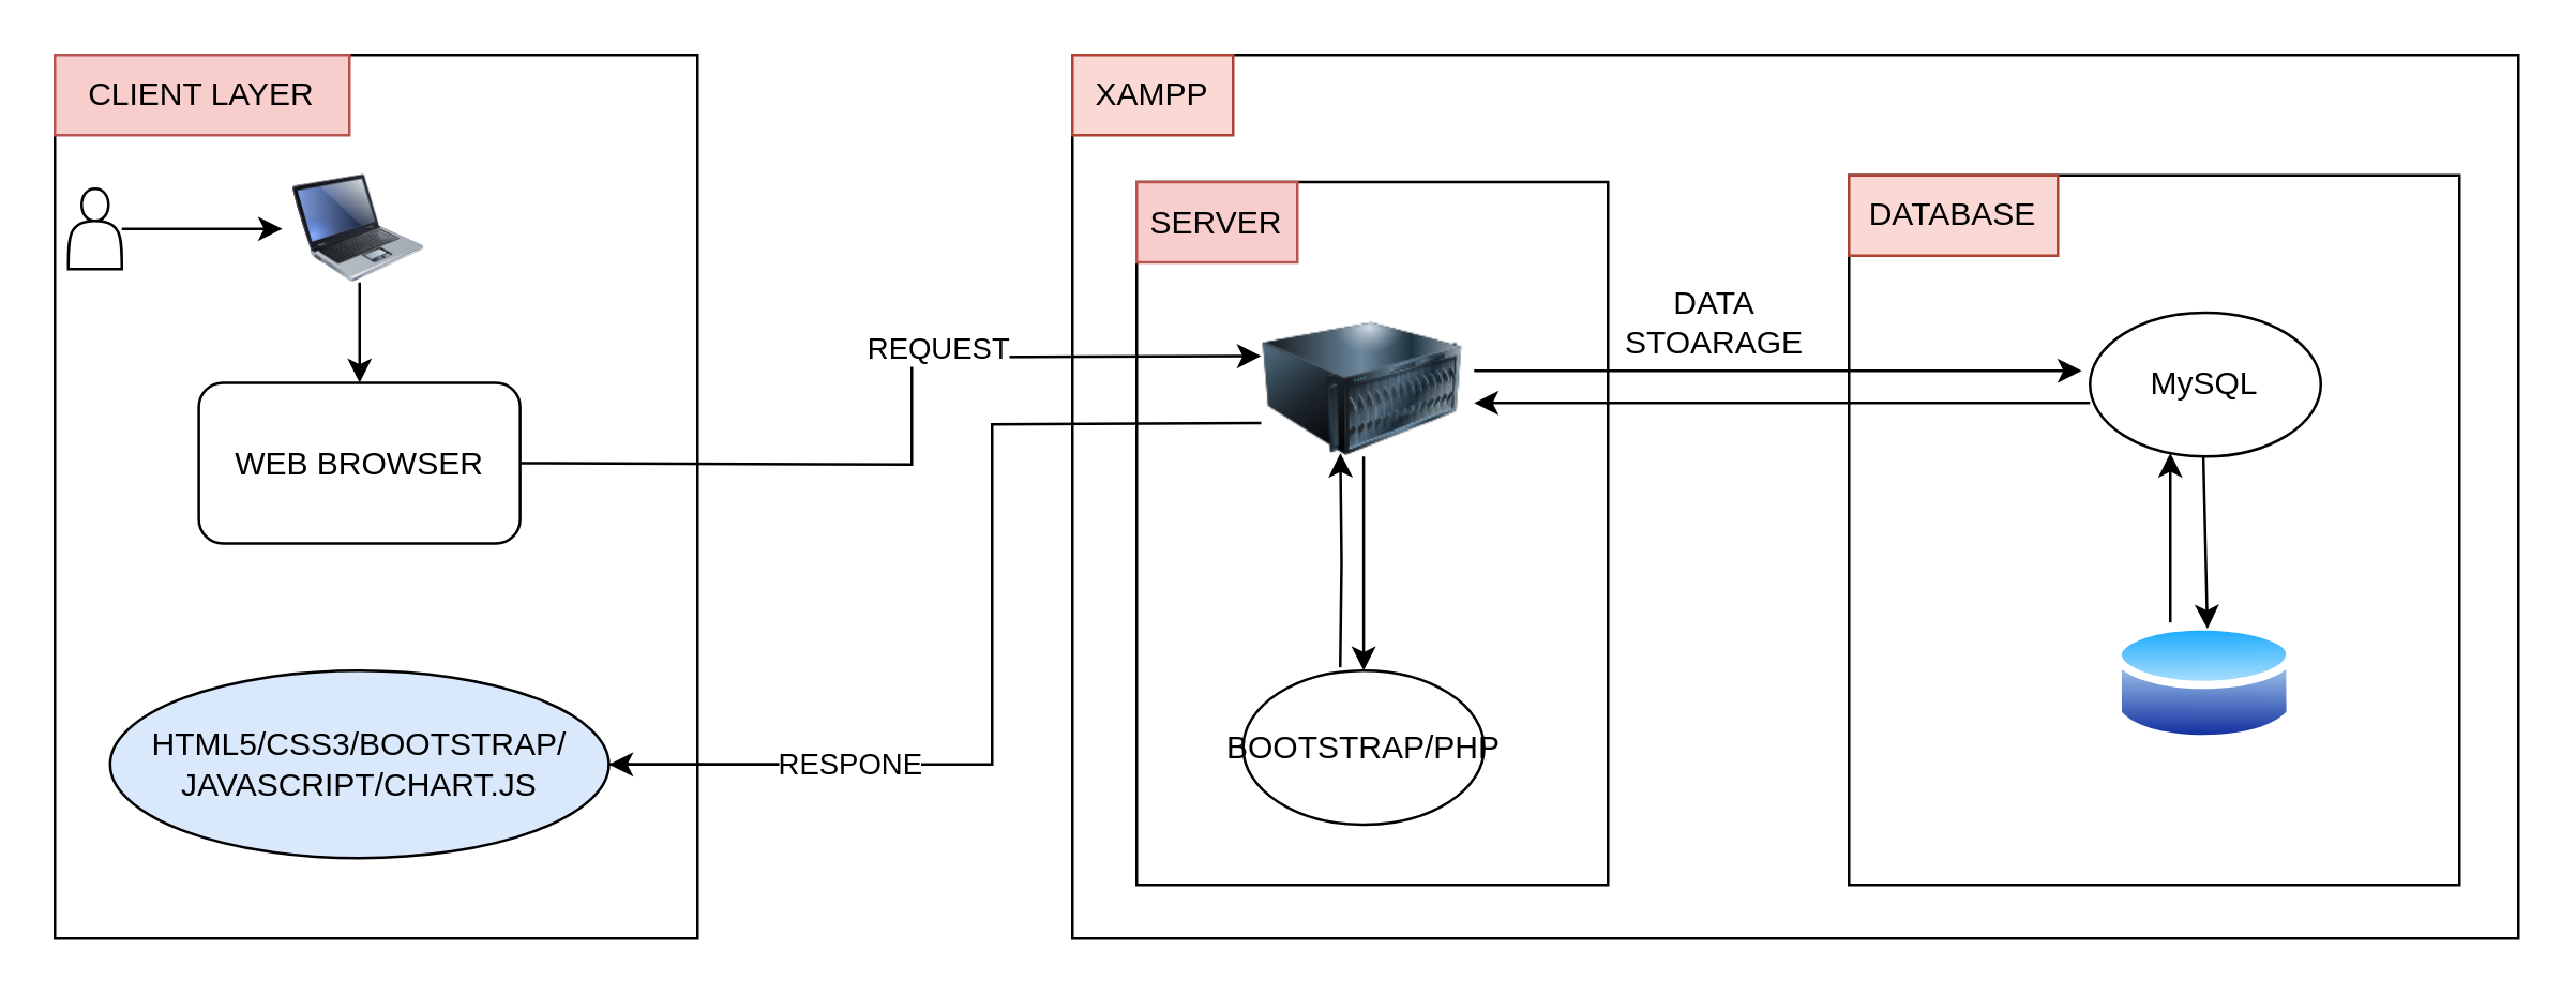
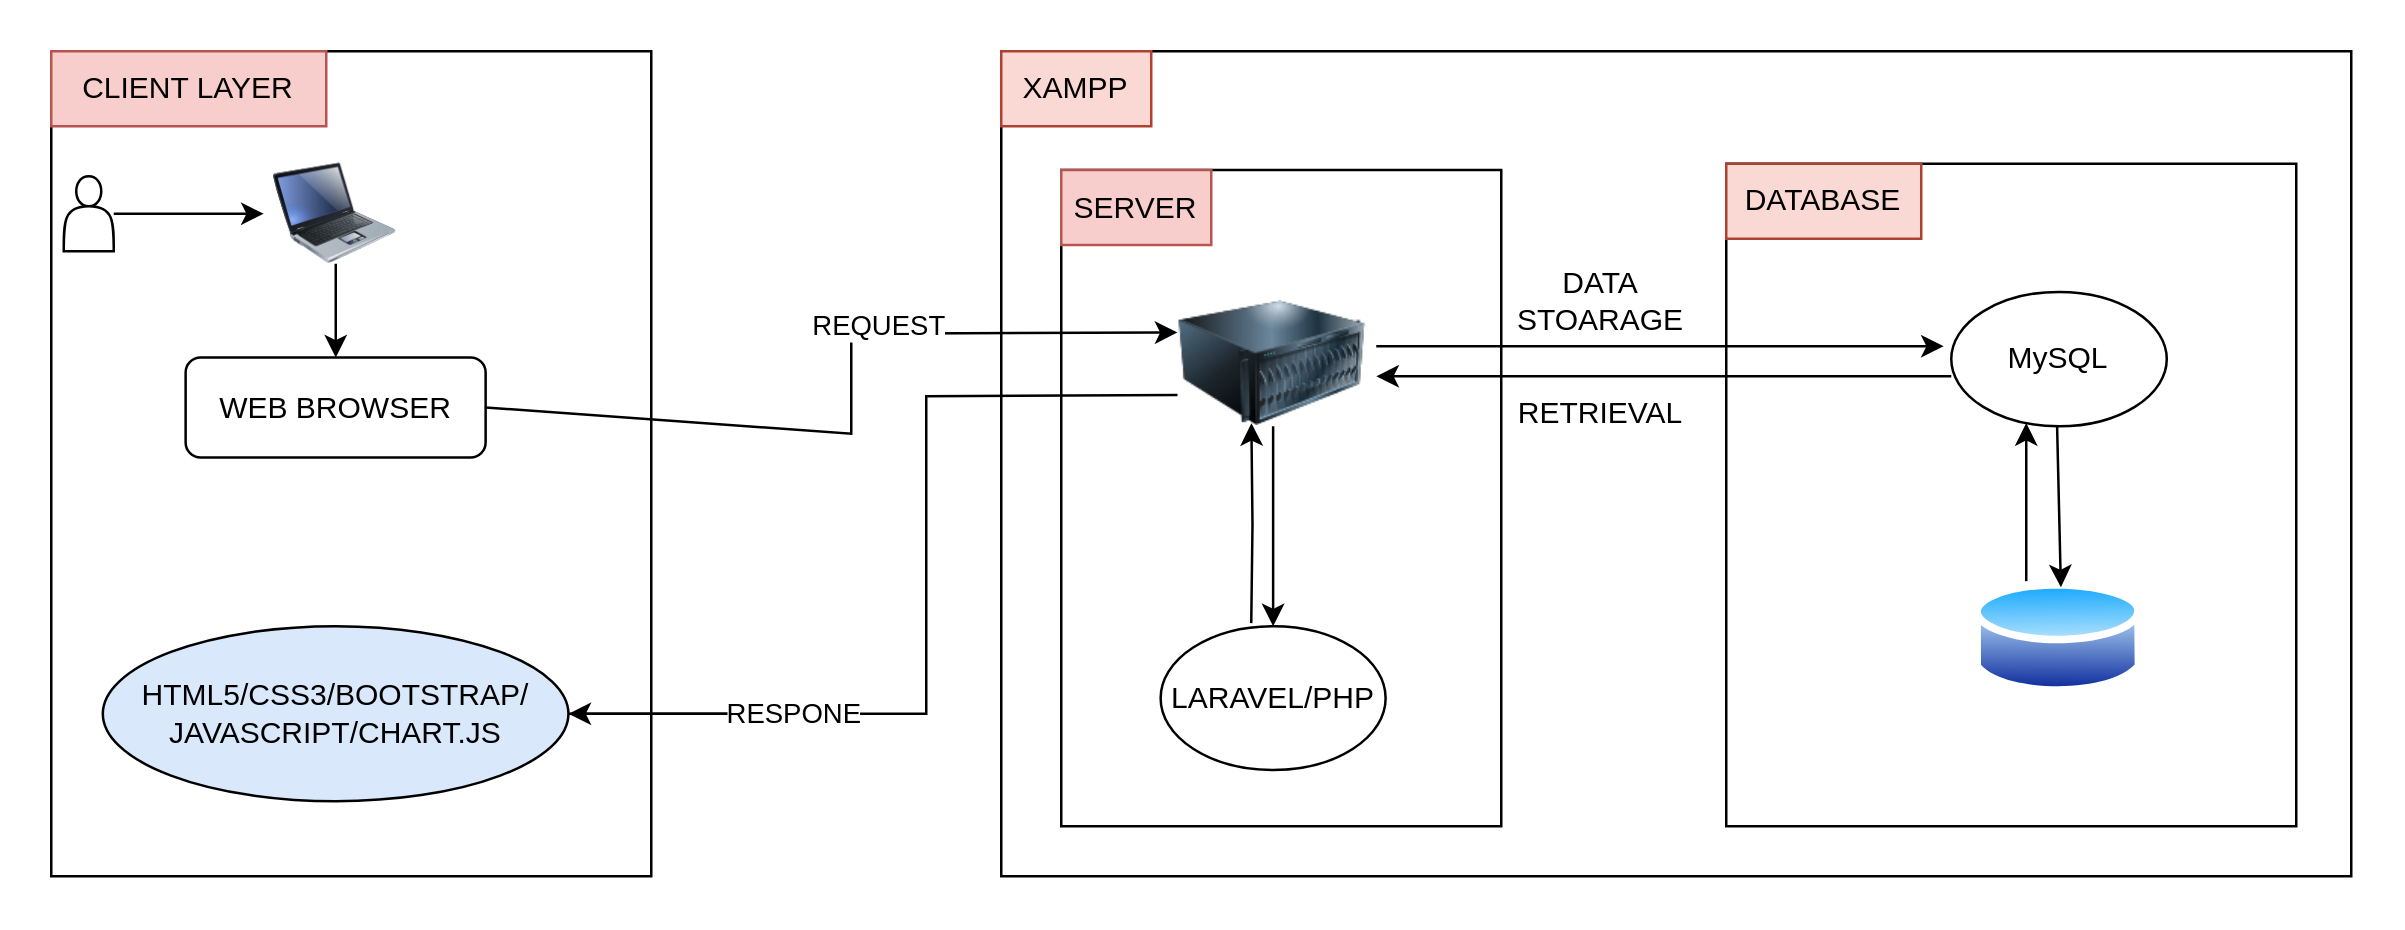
  <mxCell id="0" />
  <mxCell id="1" parent="0" />
  <mxCell id="2" value="" style="rounded=0;whiteSpace=wrap;html=1;" parent="1" vertex="1"><mxGeometry x="20" y="20" width="240" height="330" as="geometry" /></mxCell>
  <mxCell id="3" value="CLIENT LAYER" style="text;html=1;align=center;verticalAlign=middle;whiteSpace=wrap;rounded=0;fillColor=#f8cecc;strokeColor=#b85450;" parent="1" vertex="1"><mxGeometry x="20" y="20" width="110" height="30" as="geometry" /></mxCell>
  <mxCell id="4" value="" style="edgeStyle=orthogonalEdgeStyle;rounded=0;orthogonalLoop=1;jettySize=auto;html=1;" parent="1" source="5" target="26" edge="1"><mxGeometry relative="1" as="geometry"><mxPoint x="145" y="265" as="targetPoint" /></mxGeometry></mxCell>
  <mxCell id="5" value="HTML5/CSS3/BOOTSTRAP/&lt;div&gt;JAVASCRIPT/CHART.JS&lt;/div&gt;" style="ellipse;whiteSpace=wrap;html=1;fillColor=#dae8fc;" parent="1" vertex="1"><mxGeometry x="40.62" y="250" width="186.25" height="70" as="geometry" /></mxCell>
  <mxCell id="6" value="" style="edgeStyle=orthogonalEdgeStyle;rounded=0;orthogonalLoop=1;jettySize=auto;html=1;" parent="1" source="7" target="9" edge="1"><mxGeometry relative="1" as="geometry" /></mxCell>
  <mxCell id="7" value="" style="shape=actor;whiteSpace=wrap;html=1;" parent="1" vertex="1"><mxGeometry x="25" y="70" width="20" height="30" as="geometry" /></mxCell>
  <mxCell id="8" value="" style="edgeStyle=orthogonalEdgeStyle;rounded=0;orthogonalLoop=1;jettySize=auto;html=1;" parent="1" source="9" target="11" edge="1"><mxGeometry relative="1" as="geometry" /></mxCell>
  <mxCell id="9" value="" style="image;html=1;image=img/lib/clip_art/computers/Laptop_128x128.png" parent="1" vertex="1"><mxGeometry x="105" y="65" width="57.5" height="40" as="geometry" /></mxCell>
  <mxCell id="10" value="" style="rounded=0;whiteSpace=wrap;html=1;" parent="1" vertex="1"><mxGeometry x="400" y="20" width="540" height="330" as="geometry" /></mxCell>
- <mxCell id="11" value="WEB BROWSER" style="rounded=1;whiteSpace=wrap;html=1;movable=1;resizable=1;rotatable=1;deletable=1;editable=1;locked=0;connectable=1;" parent="1" vertex="1"><mxGeometry x="73.75" y="142.5" width="120" height="60" as="geometry" /></mxCell>
+ <mxCell id="11" value="WEB BROWSER" style="rounded=1;whiteSpace=wrap;html=1;movable=1;resizable=1;rotatable=1;deletable=1;editable=1;locked=0;connectable=1;" parent="1" vertex="1"><mxGeometry x="73.75" y="142.5" width="120" height="40" as="geometry" /></mxCell>
  <mxCell id="12" value="" style="rounded=0;whiteSpace=wrap;html=1;" parent="1" vertex="1"><mxGeometry x="424" y="67.5" width="176" height="262.5" as="geometry" /></mxCell>
  <mxCell id="13" value="SERVER" style="text;html=1;align=center;verticalAlign=middle;whiteSpace=wrap;rounded=0;fillColor=#f8cecc;strokeColor=#b85450;" parent="1" vertex="1"><mxGeometry x="424" y="67.5" width="60" height="30" as="geometry" /></mxCell>
  <mxCell id="14" value="" style="rounded=0;whiteSpace=wrap;html=1;" parent="1" vertex="1"><mxGeometry x="690" y="65" width="228" height="265" as="geometry" /></mxCell>
  <mxCell id="15" value="" style="edgeStyle=orthogonalEdgeStyle;rounded=0;orthogonalLoop=1;jettySize=auto;html=1;" parent="1" source="16" target="22" edge="1"><mxGeometry relative="1" as="geometry"><Array as="points"><mxPoint x="810" y="200" /><mxPoint x="810" y="200" /></Array></mxGeometry></mxCell>
  <mxCell id="16" value="" style="image;aspect=fixed;perimeter=ellipsePerimeter;html=1;align=center;shadow=0;dashed=0;spacingTop=3;image=img/lib/active_directory/database.svg;" parent="1" vertex="1"><mxGeometry x="789.32" y="230" width="67.57" height="50" as="geometry" /></mxCell>
  <mxCell id="17" value="" style="image;html=1;image=img/lib/clip_art/computers/Server_128x128.png" parent="1" vertex="1"><mxGeometry x="470.5" y="120" width="76.5" height="50" as="geometry" /></mxCell>
  <mxCell id="18" value="XAMPP" style="text;html=1;align=center;verticalAlign=middle;whiteSpace=wrap;rounded=0;fillColor=#fad9d5;strokeColor=#ae4132;" parent="1" vertex="1"><mxGeometry x="400" y="20" width="60" height="30" as="geometry" /></mxCell>
  <mxCell id="19" value="DATABASE" style="text;html=1;align=center;verticalAlign=middle;whiteSpace=wrap;rounded=0;fillColor=#fad9d5;strokeColor=#ae4132;" parent="1" vertex="1"><mxGeometry x="690" y="65" width="78" height="30" as="geometry" /></mxCell>
  <mxCell id="20" value="" style="edgeStyle=orthogonalEdgeStyle;rounded=0;orthogonalLoop=1;jettySize=auto;html=1;" parent="1" edge="1"><mxGeometry relative="1" as="geometry"><mxPoint x="500" y="248.75" as="sourcePoint" /><mxPoint x="500.05" y="168.75" as="targetPoint" /></mxGeometry></mxCell>
- <mxCell id="21" value="BOOTSTRAP/PHP" style="ellipse;whiteSpace=wrap;html=1;" parent="1" vertex="1"><mxGeometry x="463.75" y="250" width="90" height="57.5" as="geometry" /></mxCell>
+ <mxCell id="21" value="LARAVEL/PHP" style="ellipse;whiteSpace=wrap;html=1;" parent="1" vertex="1"><mxGeometry x="463.75" y="250" width="90" height="57.5" as="geometry" /></mxCell>
  <mxCell id="22" value="MySQL" style="ellipse;whiteSpace=wrap;html=1;" parent="1" vertex="1"><mxGeometry x="780" y="116.25" width="86.21" height="53.75" as="geometry" /></mxCell>
  <mxCell id="23" value="" style="endArrow=classic;html=1;rounded=0;exitX=1;exitY=0.5;exitDx=0;exitDy=0;entryX=0;entryY=0.25;entryDx=0;entryDy=0;" parent="1" source="11" target="17" edge="1"><mxGeometry width="50" height="50" relative="1" as="geometry"><mxPoint x="253.75" y="120.004" as="sourcePoint" /><mxPoint x="490" y="150" as="targetPoint" /><Array as="points"><mxPoint x="340" y="173" /><mxPoint x="340" y="133" /></Array></mxGeometry></mxCell>
  <mxCell id="24" value="REQUEST" style="edgeLabel;html=1;align=center;verticalAlign=middle;resizable=0;points=[];" parent="23" vertex="1" connectable="0"><mxGeometry x="0.618" y="4" relative="1" as="geometry"><mxPoint x="-60" y="1" as="offset" /></mxGeometry></mxCell>
  <mxCell id="25" value="" style="endArrow=classic;html=1;rounded=0;entryX=1;entryY=0.5;entryDx=0;entryDy=0;exitX=0;exitY=0.75;exitDx=0;exitDy=0;" parent="1" source="17" target="5" edge="1"><mxGeometry width="50" height="50" relative="1" as="geometry"><mxPoint x="501.64" y="160" as="sourcePoint" /><mxPoint x="259.996" y="189.93" as="targetPoint" /><Array as="points"><mxPoint x="370" y="158" /><mxPoint x="370" y="285" /></Array></mxGeometry></mxCell>
  <mxCell id="26" value="RESPONE" style="edgeLabel;html=1;align=center;verticalAlign=middle;resizable=0;points=[];" parent="1" vertex="1" connectable="0"><mxGeometry x="340" y="285" as="geometry"><mxPoint x="-24" y="-1" as="offset" /></mxGeometry></mxCell>
  <mxCell id="27" value="" style="endArrow=classic;html=1;rounded=0;exitX=0.5;exitY=1;exitDx=0;exitDy=0;" parent="1" source="17" target="21" edge="1"><mxGeometry width="50" height="50" relative="1" as="geometry"><mxPoint x="510" y="240" as="sourcePoint" /><mxPoint x="560" y="190" as="targetPoint" /></mxGeometry></mxCell>
  <mxCell id="28" value="" style="endArrow=classic;html=1;rounded=0;entryX=-0.047;entryY=0.368;entryDx=0;entryDy=0;entryPerimeter=0;" parent="1" edge="1"><mxGeometry width="50" height="50" relative="1" as="geometry"><mxPoint x="550" y="138" as="sourcePoint" /><mxPoint x="777" y="138" as="targetPoint" /></mxGeometry></mxCell>
  <mxCell id="29" value="" style="endArrow=classic;html=1;rounded=0;" parent="1" edge="1"><mxGeometry width="50" height="50" relative="1" as="geometry"><mxPoint x="780" y="150" as="sourcePoint" /><mxPoint x="550" y="150" as="targetPoint" /></mxGeometry></mxCell>
  <mxCell id="30" value="" style="edgeStyle=none;orthogonalLoop=1;jettySize=auto;html=1;rounded=0;entryX=0.75;entryY=0;entryDx=0;entryDy=0;exitX=0.65;exitY=0.963;exitDx=0;exitDy=0;exitPerimeter=0;" parent="1" edge="1"><mxGeometry width="100" relative="1" as="geometry"><mxPoint x="822.336" y="170.001" as="sourcePoint" /><mxPoint x="823.865" y="234.396" as="targetPoint" /><Array as="points" /></mxGeometry></mxCell>
  <mxCell id="31" value="DATA STOARAGE" style="text;html=1;align=center;verticalAlign=middle;whiteSpace=wrap;rounded=0;" parent="1" vertex="1"><mxGeometry x="610" y="105" width="60" height="30" as="geometry" /></mxCell>
+ <mxCell id="32" value="RETRIEVAL" style="text;html=1;align=center;verticalAlign=middle;whiteSpace=wrap;rounded=0;" parent="1" vertex="1"><mxGeometry x="610" y="150" width="60" height="30" as="geometry" /></mxCell>
